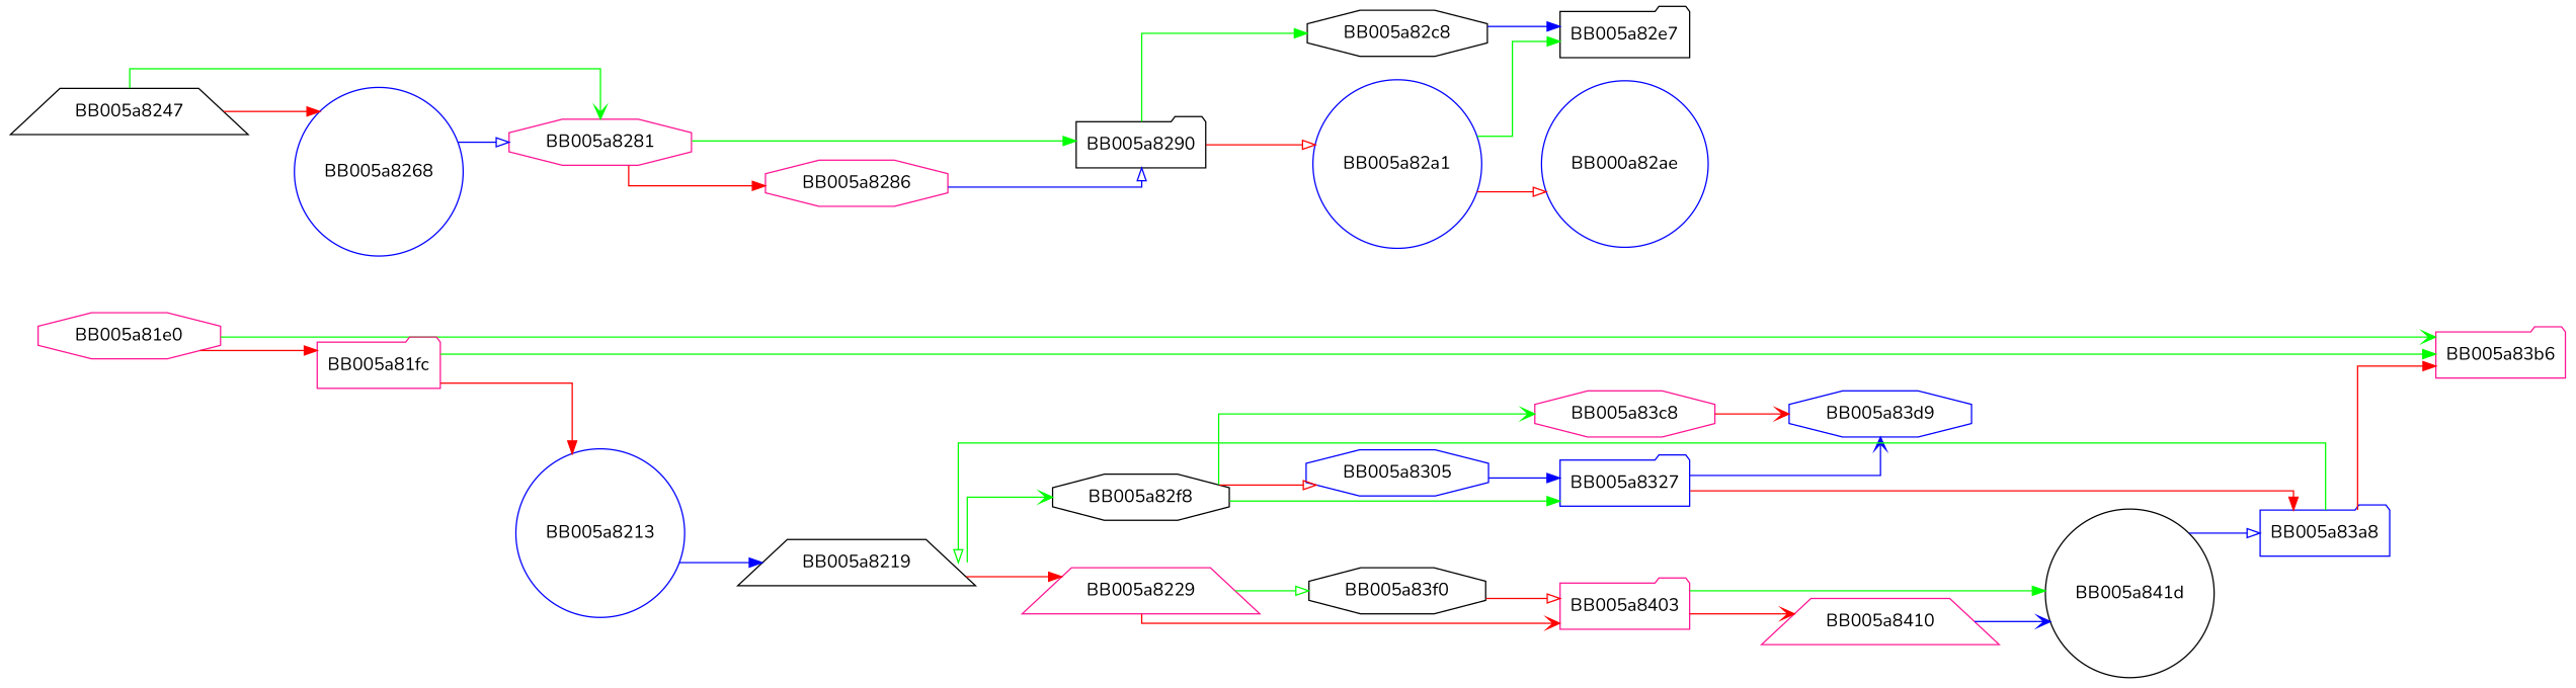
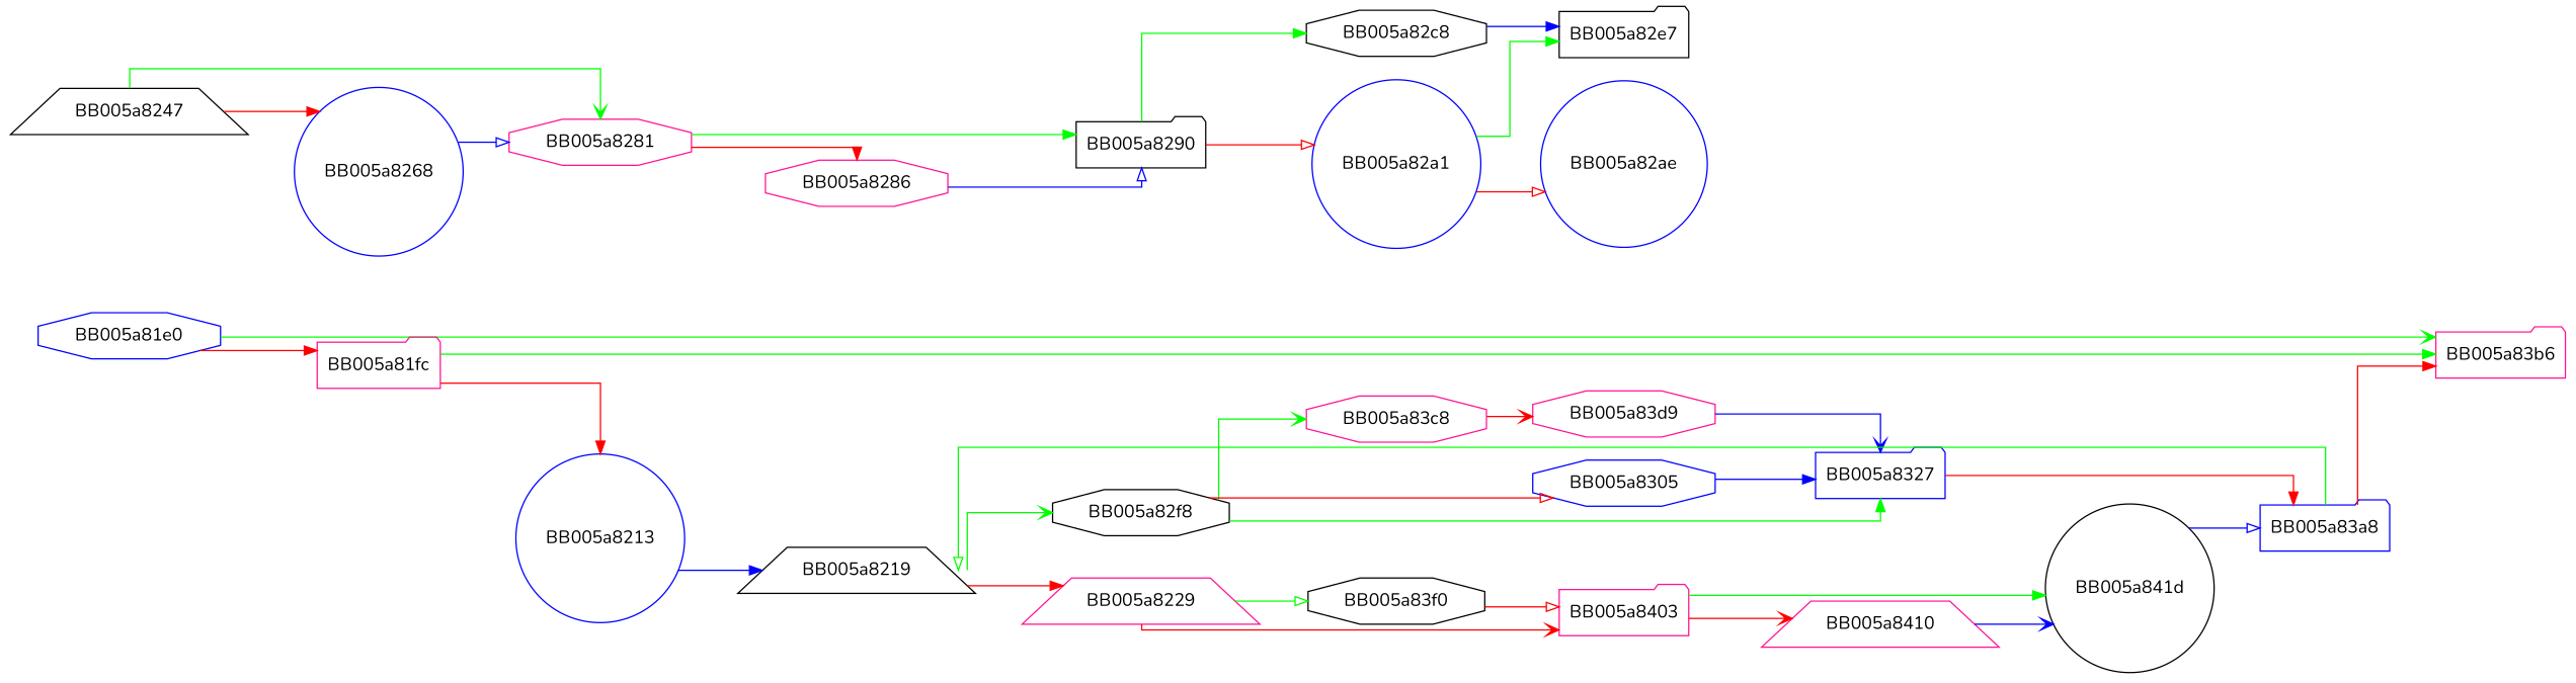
  digraph {
    fontname=Nunito
    rankdir=LR
    splines=ortho
    node [color=deeppink fontname=Nunito shape=octagon]
    edge [arrowhead=normal color=red fontname=Nunito]
-   BB005a81e0
+   BB005a81e0 [color=blue]
    BB005a83b6 [shape=folder]
    BB005a81fc [shape=folder]
    BB005a8213 [color=blue shape=circle]
    BB005a8219 [color=black shape=trapezium]
    BB005a82f8 [color=black]
    BB005a8229 [shape=trapezium]
    BB005a83c8
    BB005a8305 [color=blue]
    BB005a8327 [color=blue shape=folder]
    BB005a83f0 [color=black]
    BB005a8403 [shape=folder]
-   BB005a83d9 [color=blue]
+   BB005a83d9
    BB005a8247 [color=black shape=trapezium]
    BB005a8281
    BB005a8268 [color=blue shape=circle]
    BB005a841d [color=black shape=circle]
    BB005a8410 [shape=trapezium]
    BB005a8290 [color=black shape=folder]
    BB005a8286
    BB005a82c8 [color=black]
    BB005a82a1 [color=blue shape=circle]
    BB005a82e7 [color=black shape=folder]
-   BB005a82ae [color=blue shape=circle label=BB000a82ae]
+   BB005a82ae [color=blue shape=circle]
    BB005a83a8 [color=blue shape=folder]
    BB005a81e0 -> BB005a83b6 [arrowhead=vee color=green]
    BB005a81e0 -> BB005a81fc
    BB005a81fc -> BB005a83b6 [color=green]
    BB005a81fc -> BB005a8213
    BB005a8213 -> BB005a8219 [color=blue]
    BB005a8219 -> BB005a82f8 [arrowhead=vee color=green]
    BB005a8219 -> BB005a8229
    BB005a82f8 -> BB005a83c8 [arrowhead=vee color=green]
    BB005a82f8 -> BB005a8305 [arrowhead=onormal]
    BB005a82f8 -> BB005a8327 [color=green]
    BB005a8229 -> BB005a83f0 [arrowhead=onormal color=green]
    BB005a8229 -> BB005a8403 [arrowhead=vee]
    BB005a83c8 -> BB005a83d9 [arrowhead=vee]
    BB005a8305 -> BB005a8327 [color=blue]
    BB005a8327 -> BB005a83a8
    BB005a83f0 -> BB005a8403 [arrowhead=onormal]
    BB005a8403 -> BB005a841d [color=green]
    BB005a8403 -> BB005a8410 [arrowhead=vee]
-   BB005a8327 -> BB005a83d9 [arrowhead=vee color=blue]
+   BB005a83d9 -> BB005a8327 [arrowhead=vee color=blue]
    BB005a8247 -> BB005a8281 [arrowhead=vee color=green]
    BB005a8247 -> BB005a8268
    BB005a8281 -> BB005a8290 [color=green]
    BB005a8281 -> BB005a8286
    BB005a8268 -> BB005a8281 [arrowhead=onormal color=blue]
    BB005a841d -> BB005a83a8 [arrowhead=onormal color=blue]
    BB005a8410 -> BB005a841d [arrowhead=vee color=blue]
    BB005a8290 -> BB005a82c8 [color=green]
    BB005a8290 -> BB005a82a1 [arrowhead=onormal]
    BB005a8286 -> BB005a8290 [arrowhead=onormal color=blue]
    BB005a82c8 -> BB005a82e7 [color=blue]
    BB005a82a1 -> BB005a82e7 [color=green]
    BB005a82a1 -> BB005a82ae [arrowhead=onormal]
    BB005a83a8 -> BB005a83b6
    BB005a83a8 -> BB005a8219 [arrowhead=onormal color=green]
  }
